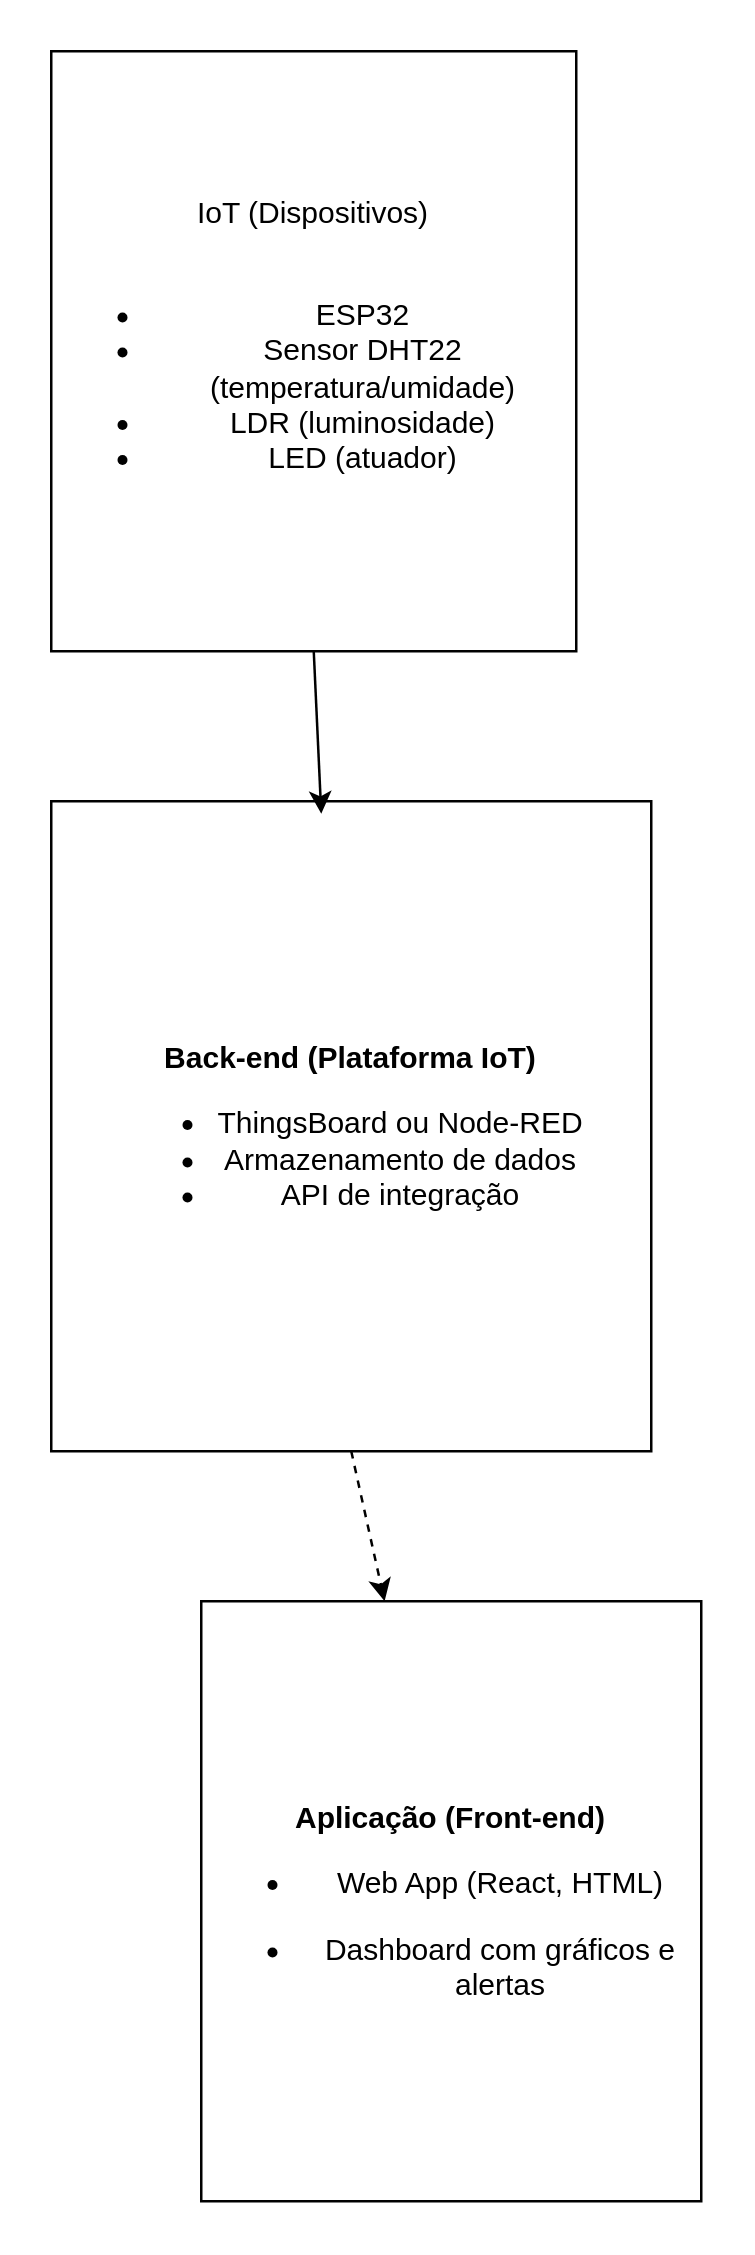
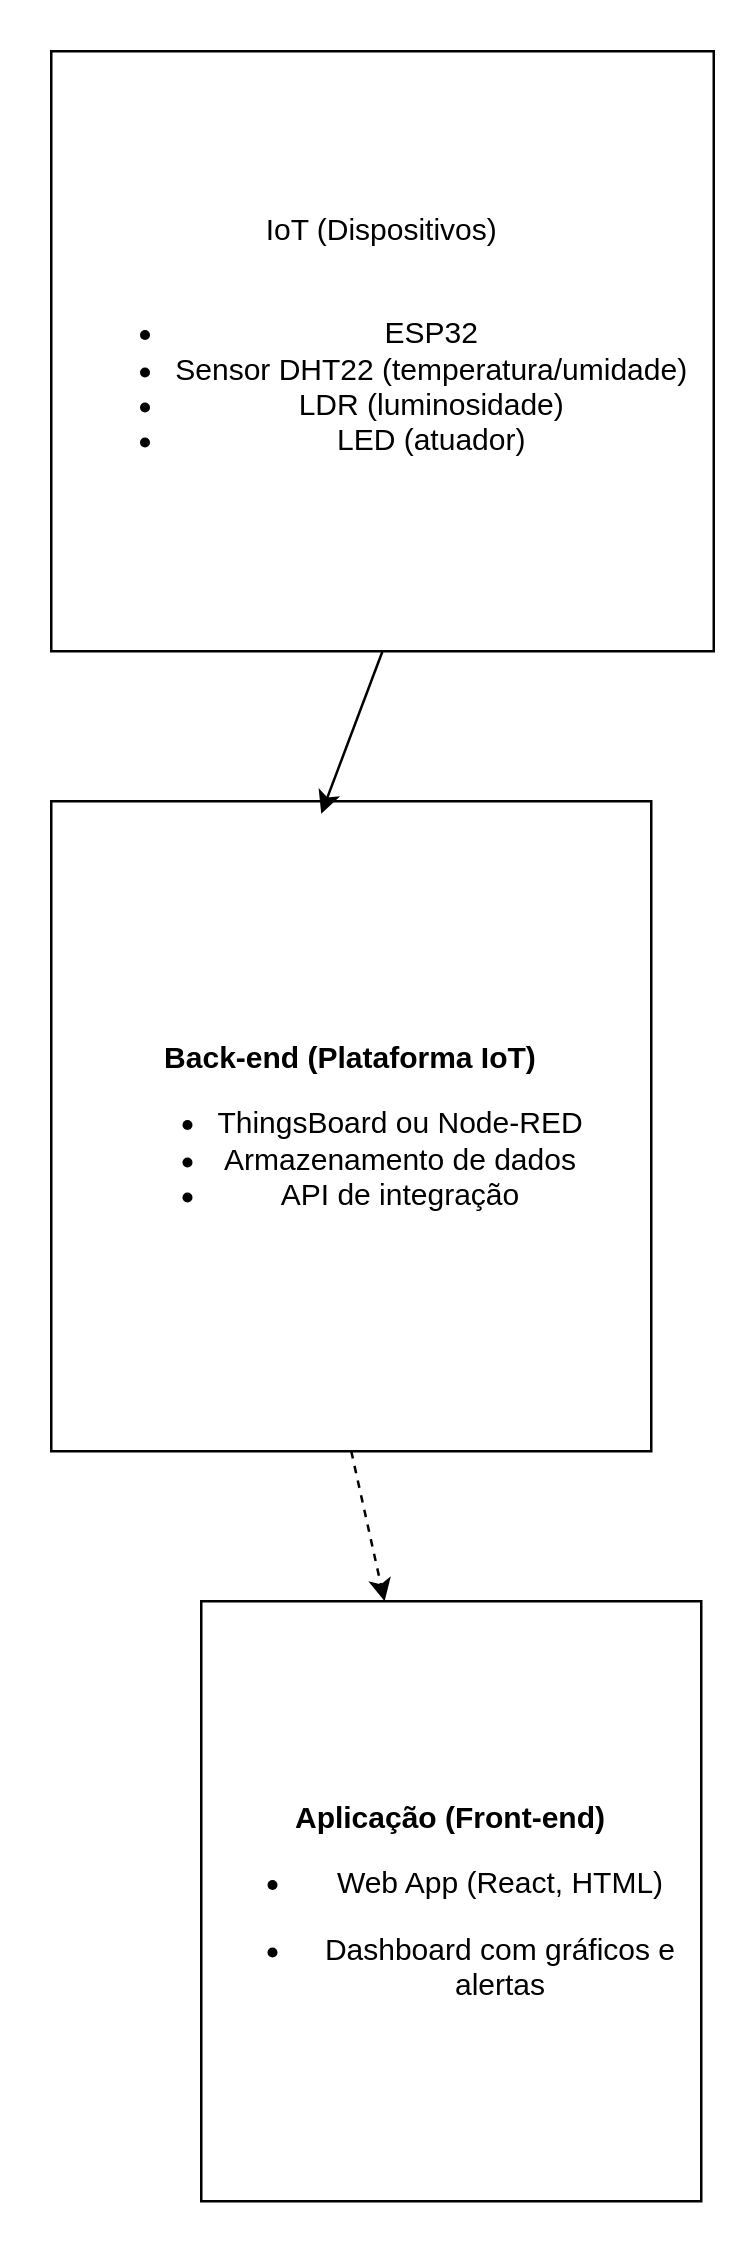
  <mxCell id="0" />
  <mxCell id="1" parent="0" />
  <mxCell id="2" value="&lt;p class=&quot;&quot; data-end=&quot;436&quot; data-start=&quot;411&quot;&gt;&lt;strong data-end=&quot;436&quot; data-start=&quot;411&quot;&gt;Aplicação (Front-end)&lt;/strong&gt;&lt;/p&gt;&lt;ul data-end=&quot;501&quot; data-start=&quot;440&quot;&gt;&lt;li&gt;&lt;span style=&quot;background-color: transparent; color: light-dark(rgb(0, 0, 0), rgb(255, 255, 255));&quot;&gt;Web App (React, HTML)&lt;/span&gt;&lt;/li&gt;&lt;li class=&quot;&quot; data-end=&quot;463&quot; data-start=&quot;440&quot;&gt;&lt;p class=&quot;&quot; data-end=&quot;463&quot; data-start=&quot;442&quot;&gt;&lt;span style=&quot;background-color: transparent; color: light-dark(rgb(0, 0, 0), rgb(255, 255, 255));&quot;&gt;Dashboard com gráficos e alertas&lt;/span&gt;&lt;/p&gt;&lt;/li&gt;&lt;/ul&gt;" style="rounded=0;whiteSpace=wrap;html=1;" vertex="1" parent="1"><mxGeometry x="80" y="640" width="200" height="240" as="geometry" /></mxCell>
  <mxCell id="3" value="&lt;p class=&quot;&quot; data-end=&quot;326&quot; data-start=&quot;297&quot;&gt;&lt;strong data-end=&quot;326&quot; data-start=&quot;297&quot;&gt;Back-end (Plataforma IoT)&lt;/strong&gt;&lt;/p&gt;&lt;p class=&quot;&quot; data-end=&quot;326&quot; data-start=&quot;297&quot;&gt;&lt;/p&gt;&lt;ul&gt;&lt;li&gt;&lt;span style=&quot;background-color: transparent; color: light-dark(rgb(0, 0, 0), rgb(255, 255, 255));&quot;&gt;ThingsBoard ou Node-RED&lt;/span&gt;&lt;/li&gt;&lt;li&gt;&lt;span style=&quot;background-color: transparent; color: light-dark(rgb(0, 0, 0), rgb(255, 255, 255));&quot;&gt;Armazenamento de dados&lt;/span&gt;&lt;/li&gt;&lt;li&gt;&lt;span style=&quot;background-color: transparent; color: light-dark(rgb(0, 0, 0), rgb(255, 255, 255));&quot;&gt;API de integração&lt;/span&gt;&lt;/li&gt;&lt;/ul&gt;&lt;p&gt;&lt;/p&gt;" style="rounded=0;whiteSpace=wrap;html=1;" vertex="1" parent="1"><mxGeometry x="20" y="320" width="240" height="260" as="geometry" /></mxCell>
- <mxCell id="4" value="&lt;span style=&quot;background-color: transparent; color: light-dark(rgb(0, 0, 0), rgb(255, 255, 255));&quot;&gt;IoT (Dispositivos)&lt;/span&gt;&lt;div&gt;&lt;span style=&quot;background-color: transparent; color: light-dark(rgb(0, 0, 0), rgb(255, 255, 255));&quot;&gt;&lt;br&gt;&lt;/span&gt;&lt;/div&gt;&lt;div&gt;&lt;ul&gt;&lt;li&gt;&lt;span style=&quot;background-color: transparent; color: light-dark(rgb(0, 0, 0), rgb(255, 255, 255));&quot;&gt;ESP32&lt;/span&gt;&lt;/li&gt;&lt;li&gt;&lt;span style=&quot;background-color: transparent; color: light-dark(rgb(0, 0, 0), rgb(255, 255, 255));&quot;&gt;Sensor DHT22 (temperatura/umidade)&lt;/span&gt;&lt;/li&gt;&lt;li&gt;&lt;span style=&quot;background-color: transparent; color: light-dark(rgb(0, 0, 0), rgb(255, 255, 255));&quot;&gt;LDR (luminosidade)&lt;/span&gt;&lt;/li&gt;&lt;li&gt;&lt;span style=&quot;background-color: transparent; color: light-dark(rgb(0, 0, 0), rgb(255, 255, 255));&quot;&gt;LED (atuador)&lt;/span&gt;&lt;/li&gt;&lt;/ul&gt;&lt;/div&gt;" style="rounded=0;whiteSpace=wrap;html=1;align=center;" vertex="1" parent="1"><mxGeometry x="20" y="20" width="210" height="240" as="geometry" /></mxCell>
+ <mxCell id="4" value="&lt;span style=&quot;background-color: transparent; color: light-dark(rgb(0, 0, 0), rgb(255, 255, 255));&quot;&gt;IoT (Dispositivos)&lt;/span&gt;&lt;div&gt;&lt;span style=&quot;background-color: transparent; color: light-dark(rgb(0, 0, 0), rgb(255, 255, 255));&quot;&gt;&lt;br&gt;&lt;/span&gt;&lt;/div&gt;&lt;div&gt;&lt;ul&gt;&lt;li&gt;&lt;span style=&quot;background-color: transparent; color: light-dark(rgb(0, 0, 0), rgb(255, 255, 255));&quot;&gt;ESP32&lt;/span&gt;&lt;/li&gt;&lt;li&gt;&lt;span style=&quot;background-color: transparent; color: light-dark(rgb(0, 0, 0), rgb(255, 255, 255));&quot;&gt;Sensor DHT22 (temperatura/umidade)&lt;/span&gt;&lt;/li&gt;&lt;li&gt;&lt;span style=&quot;background-color: transparent; color: light-dark(rgb(0, 0, 0), rgb(255, 255, 255));&quot;&gt;LDR (luminosidade)&lt;/span&gt;&lt;/li&gt;&lt;li&gt;&lt;span style=&quot;background-color: transparent; color: light-dark(rgb(0, 0, 0), rgb(255, 255, 255));&quot;&gt;LED (atuador)&lt;/span&gt;&lt;/li&gt;&lt;/ul&gt;&lt;/div&gt;" style="rounded=0;whiteSpace=wrap;html=1;align=center;" vertex="1" parent="1"><mxGeometry x="20" y="20" width="265" height="240" as="geometry" /></mxCell>
  <mxCell id="5" value="" style="endArrow=classic;html=1;rounded=0;exitX=0.5;exitY=1;exitDx=0;exitDy=0;" edge="1" parent="1" source="4"><mxGeometry width="50" height="50" relative="1" as="geometry"><mxPoint x="50" y="430" as="sourcePoint" /><mxPoint x="128" y="325" as="targetPoint" /></mxGeometry></mxCell>
  <mxCell id="6" value="" style="endArrow=classic;html=1;rounded=0;exitX=0.5;exitY=1;exitDx=0;exitDy=0;dashed=1;" edge="1" parent="1" source="3" target="2"><mxGeometry width="50" height="50" relative="1" as="geometry"><mxPoint x="50" y="730" as="sourcePoint" /><mxPoint x="140" y="670" as="targetPoint" /></mxGeometry></mxCell>
